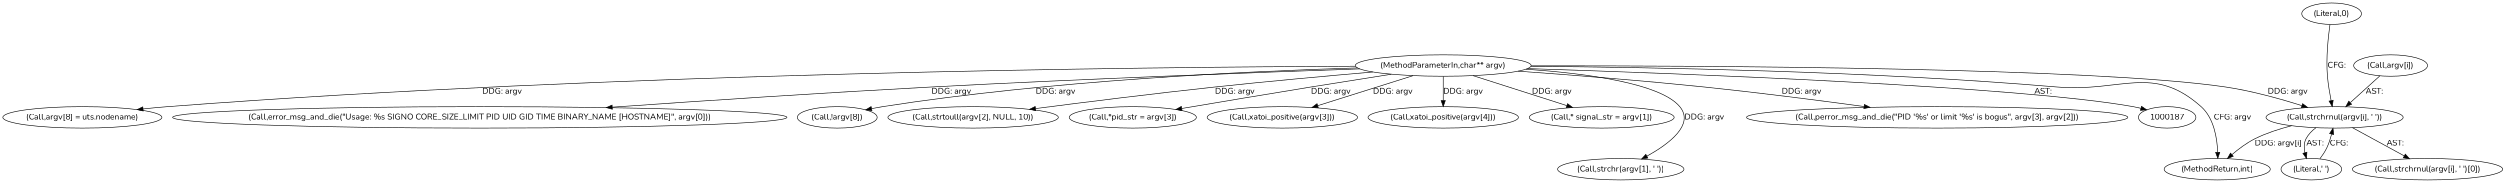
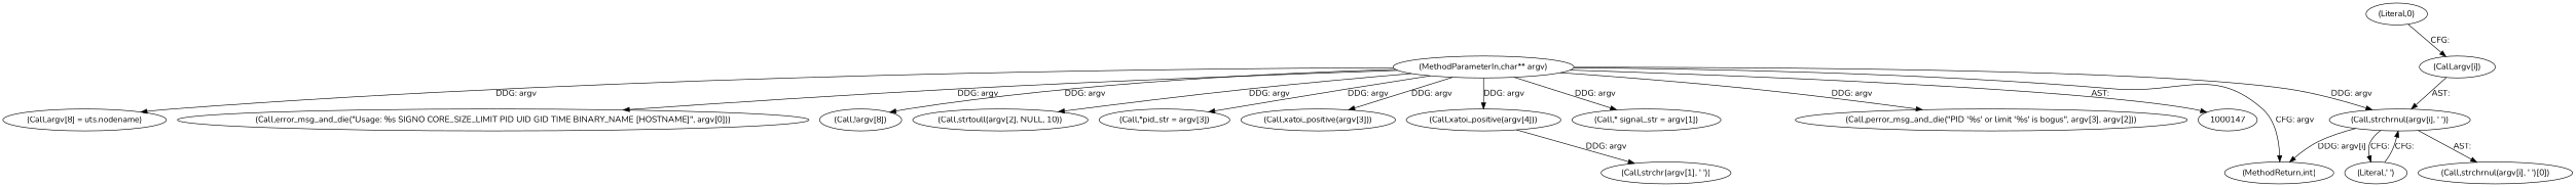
  digraph {
    fontname=Nunito
    node [fontname=Nunito]
    edge [fontname=Nunito]
    n1 [label="(Call,strchrnul(argv[i], ' '))"]
    n2 [label="(Literal,' ')"]
    n3 [label="(Call,strchrnul(argv[i], ' ')[0])"]
    n4 [label="(MethodReturn,int)"]
    n5 [label="(MethodParameterIn,char** argv)"]
    n6 [label="(Call,argv[8] = uts.nodename)"]
    n7 [label="(Call,error_msg_and_die(\"Usage: %s SIGNO CORE_SIZE_LIMIT PID UID GID TIME BINARY_NAME [HOSTNAME]\", argv[0]))"]
    n8 [label="(Call,!argv[8])"]
    n9 [label="(Call,strtoull(argv[2], NULL, 10))"]
    n10 [label="(Call,*pid_str = argv[3])"]
    n11 [label="(Call,xatoi_positive(argv[3]))"]
    n12 [label="(Call,xatoi_positive(argv[4]))"]
    n13 [label="(Call,* signal_str = argv[1])"]
    n14 [label="(Call,strchr(argv[1], ' '))"]
    n15 [label="(Call,perror_msg_and_die(\"PID '%s' or limit '%s' is bogus\", argv[3], argv[2]))"]
-   1000147 [label=1000187]
+   1000147
    n17 [label="(Literal,0)"]
    n18 [label="(Call,argv[i])"]
-   n1 -> n2 [label="AST: "]
+   n1 -> n2 [label="CFG: "]
    n1 -> n3 [label="AST: "]
    n1 -> n4 [label="DDG: argv[i]"]
    n2 -> n1 [label="CFG: "]
    n5 -> n1 [label="DDG: argv"]
    n5 -> n4 [label="CFG: argv"]
    n5 -> n6 [label="DDG: argv"]
    n5 -> n7 [label="DDG: argv"]
    n5 -> n8 [label="DDG: argv"]
    n5 -> n9 [label="DDG: argv"]
    n5 -> n10 [label="DDG: argv"]
    n5 -> n11 [label="DDG: argv"]
    n5 -> n12 [label="DDG: argv"]
    n5 -> n13 [label="DDG: argv"]
-   n5 -> n14 [label="DDG: argv"]
+   n12 -> n14 [label="DDG: argv"]
    n5 -> n15 [label="DDG: argv"]
    n5 -> 1000147 [label="AST: "]
-   n17 -> n1 [label="CFG: "]
+   n17 -> n18 [label="CFG: "]
    n18 -> n1 [label="AST: "]
  }
